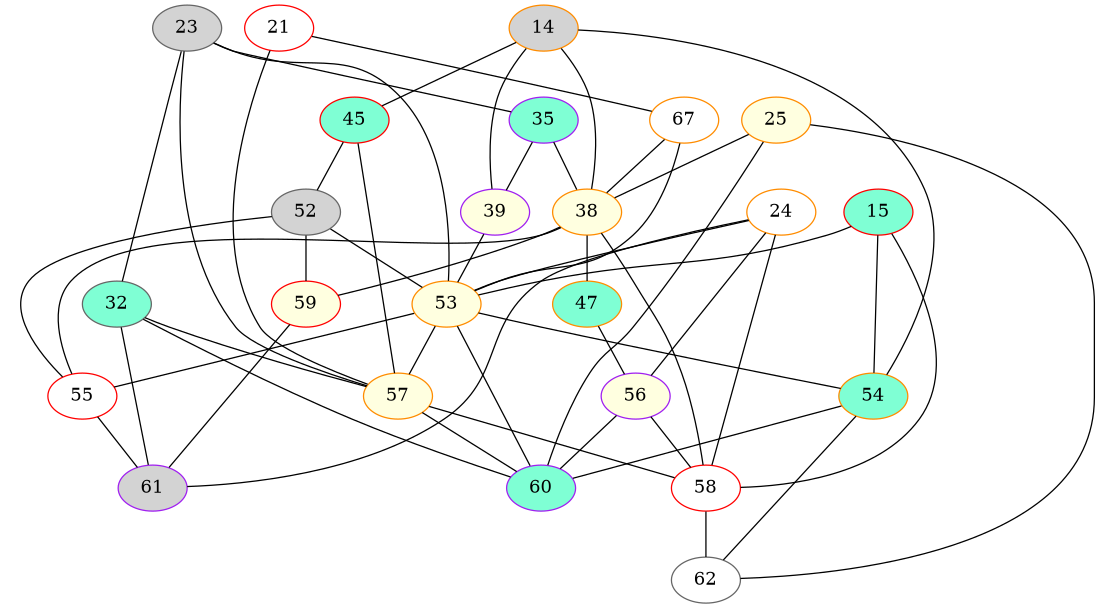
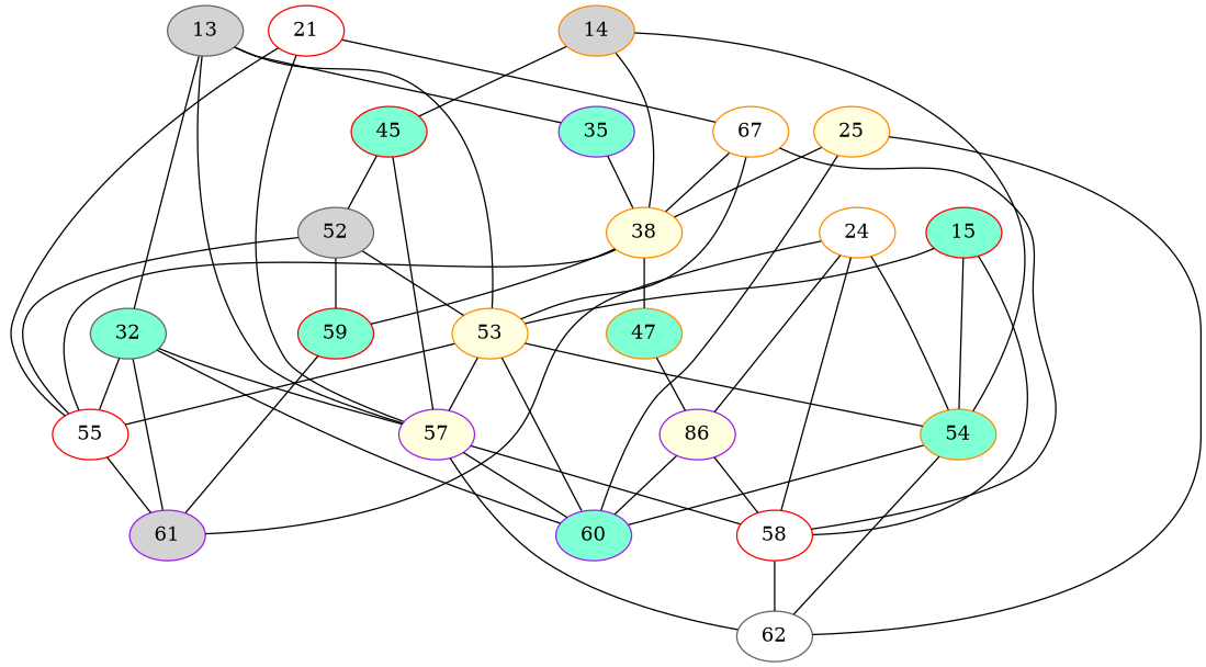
  graph {
    node [color=darkorange fillcolor=lightyellow style=filled]
    53 [super="+1+37+2+50"]
    54 [fillcolor=aquamarine super="+9"]
    55 [color=red fillcolor=white super="+43"]
-   57 [super="+16+48+17"]
+   57 [color=purple super="+16+48+17"]
    60 [color=purple fillcolor=aquamarine super="+40+42"]
    15 [color=red fillcolor=aquamarine]
    58 [color=red fillcolor=white super="+29"]
    62 [color=gray40 fillcolor=white super="+51"]
    24 [fillcolor=white super="+13"]
-   56 [color=purple super="+10+14"]
+   56 [color=purple super="+10+14" label=86]
    61 [color=purple fillcolor=lightgrey super="+49"]
    21 [color=red fillcolor=white]
    n13 [fillcolor=white label=67]
    38 [super="+33+36"]
-   23 [color=gray40 fillcolor=lightgrey super="+22"]
+   23 [color=gray40 fillcolor=lightgrey super="+22" label=13]
    32 [color=gray40 fillcolor=aquamarine super="+20"]
    35 [color=purple fillcolor=aquamarine]
-   39 [color=purple]
    25 [super="+19"]
    47 [fillcolor=aquamarine]
-   59 [color=red]
+   59 [color=red fillcolor=aquamarine]
    n22 [fillcolor=lightgrey label=14]
    45 [color=red fillcolor=aquamarine super="+11"]
    52 [color=gray40 fillcolor=lightgrey super="+44"]
    53 -- 54
    53 -- 55 [weight=2]
    53 -- 57 [weight=4]
    53 -- 60
    54 -- 60
    54 -- 62
    55 -- 61 [weight=2]
    57 -- 60 [weight=2]
    57 -- 58 [weight=3]
+   57 -- 62 [weight=2]
    15 -- 53
    15 -- 54 [weight=2]
    15 -- 58
    58 -- 62 [weight=2]
-   24 -- 53
+   24 -- 54
    24 -- 58 [weight=2]
    24 -- 56
    24 -- 61
    56 -- 60 [weight=2]
    56 -- 58 [weight=2]
+   21 -- 55
    21 -- 57
    21 -- n13
    n13 -- 53 [weight=2]
    n13 -- 38
    38 -- 55
-   38 -- 58 [weight=2]
+   n13 -- 58 [weight=2]
    38 -- 47 [weight=2]
    38 -- 59 [weight=2]
    23 -- 53 [weight=2]
    23 -- 57 [weight=2]
    23 -- 32
    23 -- 35
+   32 -- 55
    32 -- 57
    32 -- 60
    32 -- 61 [weight=2]
    35 -- 38
-   35 -- 39
-   39 -- 53 [weight=2]
    25 -- 60
    25 -- 62
    25 -- 38 [weight=4]
    47 -- 56 [weight=2]
    59 -- 61
    n22 -- 54
    n22 -- 38
-   n22 -- 39
    n22 -- 45
    45 -- 57 [weight=3]
    45 -- 52 [weight=2]
    52 -- 53 [weight=2]
    52 -- 55
    52 -- 59
  }
